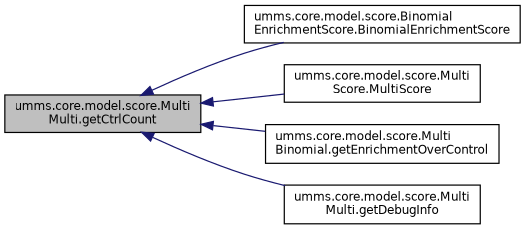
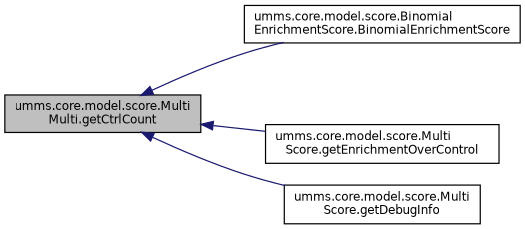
  digraph {
    rankdir=LR
    node [color=black fillcolor=white fontname=Helvetica fontsize=10 shape=record style=filled]
    edge [color=midnightblue dir=back fontname=Helvetica fontsize=10 labelfontname=Helvetica labelfontsize=10 style=solid]
    n1 [fillcolor=grey75 fontcolor=black height=0.2 label="umms.core.model.score.Multi\lMulti.getCtrlCount" width=0.4]
    n2 [height=0.2 label="umms.core.model.score.Binomial\lEnrichmentScore.BinomialEnrichmentScore" width=0.4]
-   n3 [height=0.2 label="umms.core.model.score.Multi\lScore.MultiScore" width=0.4]
-   n4 [height=0.2 label="umms.core.model.score.Multi\lBinomial.getEnrichmentOverControl" width=0.4]
-   n5 [height=0.2 label="umms.core.model.score.Multi\lMulti.getDebugInfo" width=0.4]
+   n4 [height=0.2 label="umms.core.model.score.Multi\lScore.getEnrichmentOverControl" width=0.4]
+   n5 [height=0.2 label="umms.core.model.score.Multi\lScore.getDebugInfo" width=0.4]
    n1 -> n2
-   n1 -> n3
    n1 -> n4
    n1 -> n5
  }
